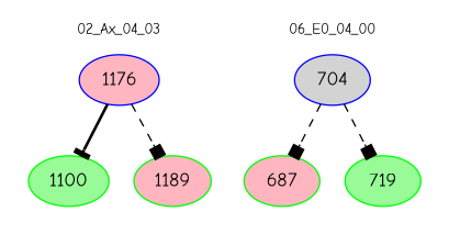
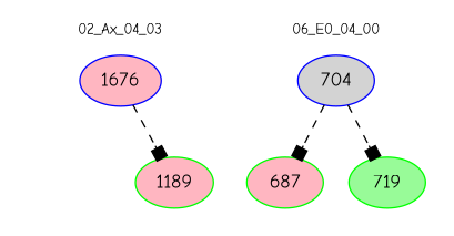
  digraph {
    fontname="Comic Neue"
    node [color=green fillcolor=lightpink fontname="Comic Neue" style=filled]
    edge [arrowhead=box color=black fontname="Comic Neue" style=dashed]
-   n1 [color=blue label=1176]
-   n2 [fillcolor=palegreen label=1100]
+   n1 [color=blue label=1676]
    n3 [label=1189]
    n4 [color=blue fillcolor=lightgrey label=704]
    n5 [label=687]
    n6 [fillcolor=palegreen label=719]
    subgraph cluster_1 {
      color=white
      fontsize=10
      label="02_Ax_04_03"
      n1
-     n2
      n3
    }
    subgraph cluster_2 {
      color=white
      fontsize=10
      label="06_E0_04_00"
      n4
      n5
      n6
    }
-   n1 -> n2 [arrowhead=tee style=bold]
    n1 -> n3
    n4 -> n5
    n4 -> n6
  }
